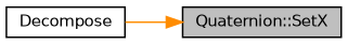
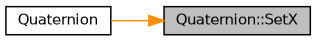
  digraph {
    rankdir=RL
    node [color=black fontname=Helvetica fontsize=10 shape=record style=filled]
    n1 [fillcolor=grey75 fontcolor=black height=0.2 label="Quaternion::SetX" width=0.4]
-   n2 [fillcolor=white height=0.2 label=Decompose width=0.4]
+   n2 [fillcolor=white height=0.2 label=Quaternion width=0.4]
    n1 -> n2 [color=darkorange dir=back fontname=Helvetica fontsize=10 labelfontname=Helvetica labelfontsize=10 style=solid]
  }
